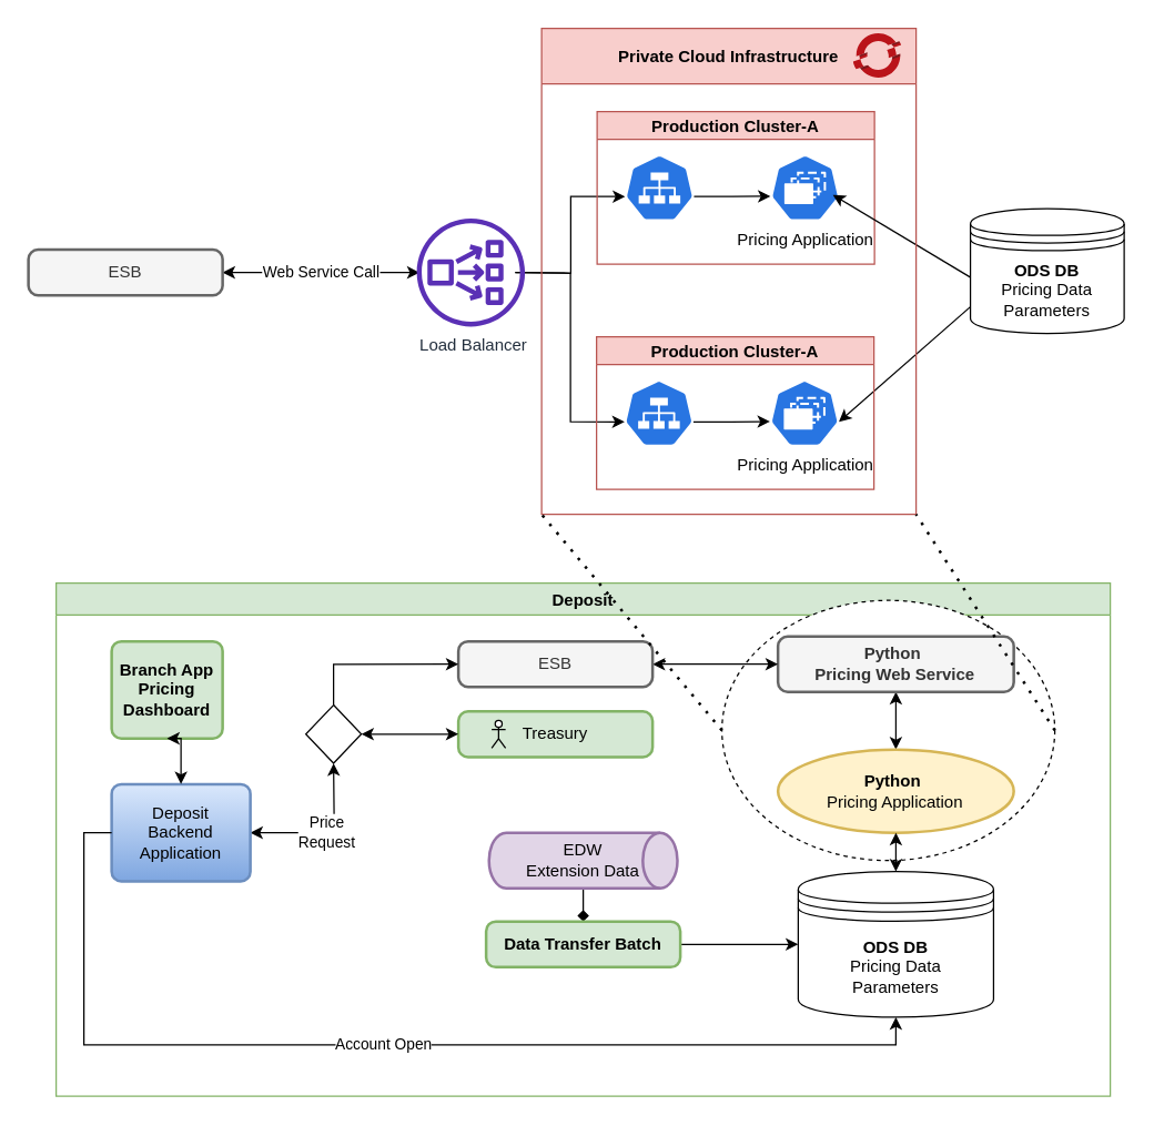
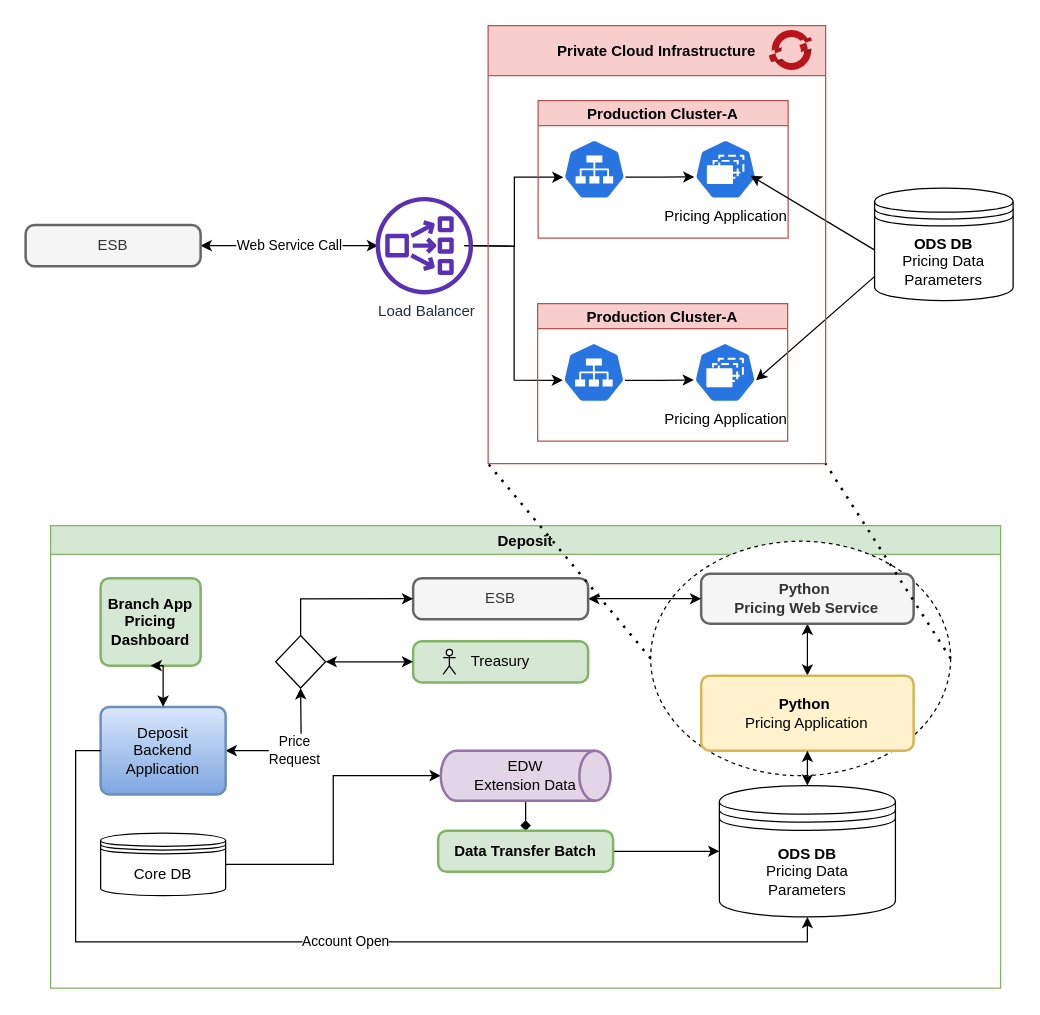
  <mxCell id="0" />
  <mxCell id="1" parent="0" />
  <mxCell id="2" value="Deposit" style="swimlane;fillColor=#d5e8d4;strokeColor=#82b366;startSize=23;" parent="1" vertex="1"><mxGeometry x="40" y="420" width="760" height="370" as="geometry" /></mxCell>
  <mxCell id="3" value="" style="ellipse;whiteSpace=wrap;html=1;dashed=1;" vertex="1" parent="2"><mxGeometry x="480" y="12.47" width="240" height="187.53" as="geometry" /></mxCell>
  <mxCell id="4" style="edgeStyle=orthogonalEdgeStyle;rounded=0;orthogonalLoop=1;jettySize=auto;html=1;exitX=0.5;exitY=1;exitDx=0;exitDy=0;entryX=0.5;entryY=0;entryDx=0;entryDy=0;startArrow=classic;startFill=1;" parent="2" source="5" target="6" edge="1"><mxGeometry relative="1" as="geometry" /></mxCell>
  <mxCell id="5" value="&lt;p style=&quot;margin-top: 0pt ; margin-bottom: 0pt ; margin-left: 0in ; direction: ltr ; unicode-bidi: embed ; word-break: normal&quot;&gt;&lt;b&gt;Python&amp;nbsp;&lt;/b&gt;&lt;/p&gt;&lt;p style=&quot;margin-top: 0pt ; margin-bottom: 0pt ; margin-left: 0in ; direction: ltr ; unicode-bidi: embed ; word-break: normal&quot;&gt;&lt;b&gt;Pricing Web Service&lt;/b&gt;&lt;/p&gt;" style="rounded=1;whiteSpace=wrap;html=1;absoluteArcSize=1;arcSize=14;strokeWidth=2;fillColor=#f5f5f5;strokeColor=#666666;fontColor=#333333;" parent="2" vertex="1"><mxGeometry x="520.42" y="38.47" width="170" height="40" as="geometry" /></mxCell>
- <mxCell id="6" value="&lt;p style=&quot;margin-top: 0pt ; margin-bottom: 0pt ; margin-left: 0in ; direction: ltr ; unicode-bidi: embed ; word-break: normal&quot;&gt;&lt;b&gt;Python&amp;nbsp;&lt;/b&gt;&lt;/p&gt;&lt;p style=&quot;margin-top: 0pt ; margin-bottom: 0pt ; margin-left: 0in ; direction: ltr ; unicode-bidi: embed ; word-break: normal&quot;&gt;Pricing Application&lt;/p&gt;" style="ellipse;whiteSpace=wrap;html=1;absoluteArcSize=1;arcSize=14;strokeWidth=2;fillColor=#fff2cc;strokeColor=#d6b656;" parent="2" vertex="1"><mxGeometry x="520.42" y="120" width="170" height="60" as="geometry" /></mxCell>
+ <mxCell id="6" value="&lt;p style=&quot;margin-top: 0pt ; margin-bottom: 0pt ; margin-left: 0in ; direction: ltr ; unicode-bidi: embed ; word-break: normal&quot;&gt;&lt;b&gt;Python&amp;nbsp;&lt;/b&gt;&lt;/p&gt;&lt;p style=&quot;margin-top: 0pt ; margin-bottom: 0pt ; margin-left: 0in ; direction: ltr ; unicode-bidi: embed ; word-break: normal&quot;&gt;Pricing Application&lt;/p&gt;" style="rounded=1;whiteSpace=wrap;html=1;absoluteArcSize=1;arcSize=14;strokeWidth=2;fillColor=#fff2cc;strokeColor=#d6b656;" parent="2" vertex="1"><mxGeometry x="520.42" y="120" width="170" height="60" as="geometry" /></mxCell>
  <mxCell id="7" style="edgeStyle=orthogonalEdgeStyle;rounded=0;orthogonalLoop=1;jettySize=auto;html=1;exitX=0.5;exitY=0;exitDx=0;exitDy=0;entryX=0.5;entryY=1;entryDx=0;entryDy=0;startArrow=classic;startFill=1;" parent="2" source="8" target="6" edge="1"><mxGeometry relative="1" as="geometry" /></mxCell>
  <mxCell id="8" value="&lt;b&gt;ODS DB&lt;br&gt;&lt;/b&gt;Pricing Data&lt;br&gt;Parameters" style="shape=datastore;whiteSpace=wrap;html=1;" parent="2" vertex="1"><mxGeometry x="535" y="208" width="140.84" height="105" as="geometry" /></mxCell>
  <mxCell id="9" value="&lt;b&gt;Branch App&lt;br&gt;Pricing Dashboard&lt;/b&gt;" style="rounded=1;whiteSpace=wrap;html=1;absoluteArcSize=1;arcSize=14;strokeWidth=2;fillColor=#d5e8d4;strokeColor=#82b366;" parent="2" vertex="1"><mxGeometry x="40" y="42" width="80" height="70" as="geometry" /></mxCell>
  <mxCell id="10" value="Price&lt;br&gt;Request" style="edgeStyle=orthogonalEdgeStyle;rounded=0;orthogonalLoop=1;jettySize=auto;html=1;exitX=1;exitY=0.5;exitDx=0;exitDy=0;startArrow=classic;startFill=1;" parent="2" source="11" edge="1"><mxGeometry relative="1" as="geometry"><mxPoint x="200" y="130" as="targetPoint" /></mxGeometry></mxCell>
  <mxCell id="11" value="Deposit &lt;br&gt;Backend&lt;br&gt;Application" style="rounded=1;whiteSpace=wrap;html=1;absoluteArcSize=1;arcSize=14;strokeWidth=2;gradientColor=#7ea6e0;fillColor=#dae8fc;strokeColor=#6c8ebf;" parent="2" vertex="1"><mxGeometry x="40" y="145" width="100" height="70" as="geometry" /></mxCell>
  <mxCell id="12" style="edgeStyle=orthogonalEdgeStyle;rounded=0;orthogonalLoop=1;jettySize=auto;html=1;exitX=0.5;exitY=1;exitDx=0;exitDy=0;entryX=0.5;entryY=0;entryDx=0;entryDy=0;startArrow=classic;startFill=1;" parent="2" source="9" target="11" edge="1"><mxGeometry relative="1" as="geometry" /></mxCell>
  <mxCell id="13" style="edgeStyle=orthogonalEdgeStyle;rounded=0;orthogonalLoop=1;jettySize=auto;html=1;exitX=1;exitY=0.5;exitDx=0;exitDy=0;entryX=0;entryY=0.5;entryDx=0;entryDy=0;startArrow=classic;startFill=1;" parent="2" source="14" target="5" edge="1"><mxGeometry relative="1" as="geometry" /></mxCell>
  <mxCell id="14" value="&lt;p style=&quot;margin-top: 0pt ; margin-bottom: 0pt ; margin-left: 0in ; direction: ltr ; unicode-bidi: embed ; word-break: normal&quot;&gt;&lt;span&gt;ESB&lt;/span&gt;&lt;/p&gt;" style="rounded=1;whiteSpace=wrap;html=1;absoluteArcSize=1;arcSize=14;strokeWidth=2;fontStyle=0;fillColor=#f5f5f5;strokeColor=#666666;fontColor=#333333;" parent="2" vertex="1"><mxGeometry x="290.0" y="42" width="140" height="32.94" as="geometry" /></mxCell>
  <mxCell id="15" value="Account Open" style="edgeStyle=orthogonalEdgeStyle;rounded=0;orthogonalLoop=1;jettySize=auto;html=1;entryX=0.5;entryY=1;entryDx=0;entryDy=0;startArrow=none;startFill=0;exitX=0;exitY=0.5;exitDx=0;exitDy=0;" parent="2" source="11" target="8" edge="1"><mxGeometry relative="1" as="geometry"><mxPoint x="80" y="370" as="sourcePoint" /></mxGeometry></mxCell>
+ <mxCell id="16" style="edgeStyle=orthogonalEdgeStyle;rounded=0;orthogonalLoop=1;jettySize=auto;html=1;exitX=1;exitY=0.5;exitDx=0;exitDy=0;entryX=0;entryY=0.5;entryDx=0;entryDy=0;entryPerimeter=0;startArrow=none;startFill=0;" parent="2" source="17" target="21" edge="1"><mxGeometry relative="1" as="geometry" /></mxCell>
+ <mxCell id="17" value="Core DB" style="shape=datastore;whiteSpace=wrap;html=1;" parent="2" vertex="1"><mxGeometry x="40" y="246" width="100" height="50" as="geometry" /></mxCell>
  <mxCell id="18" value="&lt;br&gt;" style="edgeStyle=orthogonalEdgeStyle;rounded=0;orthogonalLoop=1;jettySize=auto;html=1;entryX=0.5;entryY=0;entryDx=0;entryDy=0;startArrow=none;startFill=0;exitX=0.5;exitY=1;exitDx=0;exitDy=0;exitPerimeter=0;endArrow=diamond;" parent="2" source="21" target="20" edge="1"><mxGeometry relative="1" as="geometry"><mxPoint x="336" y="240" as="sourcePoint" /></mxGeometry></mxCell>
  <mxCell id="19" style="edgeStyle=orthogonalEdgeStyle;rounded=0;orthogonalLoop=1;jettySize=auto;html=1;exitX=1;exitY=0.5;exitDx=0;exitDy=0;entryX=0;entryY=0.5;entryDx=0;entryDy=0;startArrow=none;startFill=0;" parent="2" source="20" target="8" edge="1"><mxGeometry relative="1" as="geometry" /></mxCell>
  <mxCell id="20" value="&lt;p style=&quot;margin-top: 0pt ; margin-bottom: 0pt ; margin-left: 0in ; direction: ltr ; unicode-bidi: embed ; word-break: normal&quot;&gt;&lt;span&gt;Data Transfer Batch&lt;/span&gt;&lt;/p&gt;" style="rounded=1;whiteSpace=wrap;html=1;absoluteArcSize=1;arcSize=14;strokeWidth=2;fontStyle=1;fillColor=#d5e8d4;strokeColor=#82b366;" parent="2" vertex="1"><mxGeometry x="310" y="244.03" width="140" height="32.94" as="geometry" /></mxCell>
  <mxCell id="21" value="EDW &lt;br&gt;Extension Data" style="strokeWidth=2;html=1;shape=mxgraph.flowchart.direct_data;whiteSpace=wrap;fillColor=#e1d5e7;strokeColor=#9673a6;" parent="2" vertex="1"><mxGeometry x="312.08" y="180" width="135.83" height="40" as="geometry" /></mxCell>
  <mxCell id="22" value="Treasury" style="rounded=1;whiteSpace=wrap;html=1;absoluteArcSize=1;arcSize=14;strokeWidth=2;fontStyle=0;fillColor=#d5e8d4;strokeColor=#82b366;" parent="2" vertex="1"><mxGeometry x="290.0" y="92.47" width="140" height="32.94" as="geometry" /></mxCell>
  <mxCell id="23" style="edgeStyle=orthogonalEdgeStyle;rounded=0;orthogonalLoop=1;jettySize=auto;html=1;exitX=0.5;exitY=0;exitDx=0;exitDy=0;entryX=0;entryY=0.5;entryDx=0;entryDy=0;" parent="2" source="25" target="14" edge="1"><mxGeometry relative="1" as="geometry" /></mxCell>
  <mxCell id="24" style="edgeStyle=orthogonalEdgeStyle;rounded=0;orthogonalLoop=1;jettySize=auto;html=1;entryX=0;entryY=0.5;entryDx=0;entryDy=0;startArrow=classic;startFill=1;" parent="2" source="25" target="22" edge="1"><mxGeometry relative="1" as="geometry" /></mxCell>
  <mxCell id="25" value="" style="rhombus;whiteSpace=wrap;html=1;" parent="2" vertex="1"><mxGeometry x="180" y="87.94" width="40" height="42" as="geometry" /></mxCell>
  <mxCell id="26" value="" style="shape=umlActor;verticalLabelPosition=bottom;verticalAlign=top;html=1;outlineConnect=0;" parent="2" vertex="1"><mxGeometry x="314" y="98.94" width="10" height="20" as="geometry" /></mxCell>
  <mxCell id="27" style="edgeStyle=orthogonalEdgeStyle;rounded=0;orthogonalLoop=1;jettySize=auto;html=1;entryX=0.005;entryY=0.63;entryDx=0;entryDy=0;entryPerimeter=0;" edge="1" parent="1" target="31"><mxGeometry relative="1" as="geometry"><mxPoint x="371" y="196" as="sourcePoint" /></mxGeometry></mxCell>
  <mxCell id="28" style="edgeStyle=orthogonalEdgeStyle;rounded=0;orthogonalLoop=1;jettySize=auto;html=1;entryX=0.005;entryY=0.63;entryDx=0;entryDy=0;entryPerimeter=0;" edge="1" parent="1" target="42"><mxGeometry relative="1" as="geometry"><mxPoint x="371" y="196" as="sourcePoint" /><mxPoint x="455.25" y="290.24" as="targetPoint" /></mxGeometry></mxCell>
  <mxCell id="29" value="Production Cluster-A" style="swimlane;startSize=20;fillColor=#f8cecc;strokeColor=#b85450;" vertex="1" parent="1"><mxGeometry x="430" y="80" width="200" height="110" as="geometry" /></mxCell>
  <mxCell id="30" style="edgeStyle=orthogonalEdgeStyle;rounded=0;orthogonalLoop=1;jettySize=auto;html=1;exitX=0.995;exitY=0.63;exitDx=0;exitDy=0;exitPerimeter=0;" edge="1" parent="29" source="31"><mxGeometry relative="1" as="geometry"><mxPoint x="125" y="61" as="targetPoint" /></mxGeometry></mxCell>
  <mxCell id="31" value="" style="html=1;dashed=0;whitespace=wrap;fillColor=#2875E2;strokeColor=#ffffff;points=[[0.005,0.63,0],[0.1,0.2,0],[0.9,0.2,0],[0.5,0,0],[0.995,0.63,0],[0.72,0.99,0],[0.5,1,0],[0.28,0.99,0]];shape=mxgraph.kubernetes.icon;prIcon=svc" vertex="1" parent="29"><mxGeometry x="20" y="31" width="50" height="48" as="geometry" /></mxCell>
  <mxCell id="32" value="Pricing Application" style="html=1;dashed=0;whitespace=wrap;fillColor=#2875E2;strokeColor=#ffffff;points=[[0.005,0.63,0],[0.1,0.2,0],[0.9,0.2,0],[0.5,0,0],[0.995,0.63,0],[0.72,0.99,0],[0.5,1,0],[0.28,0.99,0]];shape=mxgraph.kubernetes.icon;prIcon=rs;labelPosition=center;verticalLabelPosition=bottom;align=center;verticalAlign=top;" vertex="1" parent="29"><mxGeometry x="125" y="31" width="50" height="48" as="geometry" /></mxCell>
  <mxCell id="33" value="" style="endArrow=classic;html=1;" edge="1" parent="1"><mxGeometry width="50" height="50" relative="1" as="geometry"><mxPoint x="700" y="200" as="sourcePoint" /><mxPoint x="600" y="140" as="targetPoint" /></mxGeometry></mxCell>
  <mxCell id="34" value="" style="endArrow=classic;html=1;entryX=0.995;entryY=0.63;entryDx=0;entryDy=0;entryPerimeter=0;" edge="1" parent="1" target="43"><mxGeometry width="50" height="50" relative="1" as="geometry"><mxPoint x="700" y="220" as="sourcePoint" /><mxPoint x="609.75" y="290.24" as="targetPoint" /></mxGeometry></mxCell>
  <mxCell id="35" value="&lt;b&gt;ODS DB&lt;br&gt;&lt;/b&gt;Pricing Data&lt;br&gt;Parameters" style="shape=datastore;whiteSpace=wrap;html=1;" vertex="1" parent="1"><mxGeometry x="699.16" y="150" width="110.84" height="90" as="geometry" /></mxCell>
  <mxCell id="36" value="Web Service Call" style="endArrow=classic;html=1;entryX=0;entryY=0.5;entryDx=0;entryDy=0;entryPerimeter=0;startArrow=classic;startFill=1;exitX=1;exitY=0.5;exitDx=0;exitDy=0;" edge="1" parent="1" source="37"><mxGeometry width="50" height="50" relative="1" as="geometry"><mxPoint x="210" y="200" as="sourcePoint" /><mxPoint x="302" y="196" as="targetPoint" /></mxGeometry></mxCell>
  <mxCell id="37" value="&lt;p style=&quot;margin-top: 0pt ; margin-bottom: 0pt ; margin-left: 0in ; direction: ltr ; unicode-bidi: embed ; word-break: normal&quot;&gt;&lt;span&gt;ESB&lt;/span&gt;&lt;/p&gt;" style="rounded=1;whiteSpace=wrap;html=1;absoluteArcSize=1;arcSize=14;strokeWidth=2;fontStyle=0;fillColor=#f5f5f5;strokeColor=#666666;fontColor=#333333;" vertex="1" parent="1"><mxGeometry x="20" y="179.53" width="140" height="32.94" as="geometry" /></mxCell>
  <mxCell id="38" value="Private Cloud Infrastructure" style="swimlane;fillColor=#f8cecc;strokeColor=#b85450;startSize=40;" vertex="1" parent="1"><mxGeometry x="390" y="20" width="270" height="350.47" as="geometry" /></mxCell>
  <mxCell id="39" value="" style="aspect=fixed;html=1;points=[];align=center;image;fontSize=12;image=img/lib/mscae/OpenShift.svg;" vertex="1" parent="38"><mxGeometry x="225" y="4" width="34.78" height="32" as="geometry" /></mxCell>
  <mxCell id="40" value="Production Cluster-A" style="swimlane;startSize=20;fillColor=#f8cecc;strokeColor=#b85450;" vertex="1" parent="38"><mxGeometry x="39.61" y="222.47" width="200" height="110" as="geometry" /></mxCell>
  <mxCell id="41" style="edgeStyle=orthogonalEdgeStyle;rounded=0;orthogonalLoop=1;jettySize=auto;html=1;exitX=0.995;exitY=0.63;exitDx=0;exitDy=0;exitPerimeter=0;" edge="1" parent="40" source="42"><mxGeometry relative="1" as="geometry"><mxPoint x="125" y="61" as="targetPoint" /></mxGeometry></mxCell>
  <mxCell id="42" value="" style="html=1;dashed=0;whitespace=wrap;fillColor=#2875E2;strokeColor=#ffffff;points=[[0.005,0.63,0],[0.1,0.2,0],[0.9,0.2,0],[0.5,0,0],[0.995,0.63,0],[0.72,0.99,0],[0.5,1,0],[0.28,0.99,0]];shape=mxgraph.kubernetes.icon;prIcon=svc" vertex="1" parent="40"><mxGeometry x="20" y="31" width="50" height="48" as="geometry" /></mxCell>
  <mxCell id="43" value="Pricing Application" style="html=1;dashed=0;whitespace=wrap;fillColor=#2875E2;strokeColor=#ffffff;points=[[0.005,0.63,0],[0.1,0.2,0],[0.9,0.2,0],[0.5,0,0],[0.995,0.63,0],[0.72,0.99,0],[0.5,1,0],[0.28,0.99,0]];shape=mxgraph.kubernetes.icon;prIcon=rs;labelPosition=center;verticalLabelPosition=bottom;align=center;verticalAlign=top;" vertex="1" parent="40"><mxGeometry x="125" y="31" width="50" height="48" as="geometry" /></mxCell>
  <mxCell id="44" value="" style="endArrow=none;dashed=1;html=1;dashPattern=1 3;strokeWidth=2;entryX=0;entryY=1;entryDx=0;entryDy=0;exitX=0;exitY=0.5;exitDx=0;exitDy=0;" edge="1" parent="1" source="3" target="38"><mxGeometry width="50" height="50" relative="1" as="geometry"><mxPoint x="560" y="590" as="sourcePoint" /><mxPoint x="430" y="210" as="targetPoint" /></mxGeometry></mxCell>
  <mxCell id="45" value="" style="endArrow=none;dashed=1;html=1;dashPattern=1 3;strokeWidth=2;entryX=1;entryY=1;entryDx=0;entryDy=0;exitX=1;exitY=0.5;exitDx=0;exitDy=0;" edge="1" parent="1" source="3" target="38"><mxGeometry width="50" height="50" relative="1" as="geometry"><mxPoint x="750" y="590" as="sourcePoint" /><mxPoint x="430" y="210" as="targetPoint" /></mxGeometry></mxCell>
  <mxCell id="46" value="&amp;nbsp;Load Balancer" style="outlineConnect=0;fontColor=#232F3E;gradientColor=none;fillColor=#5A30B5;strokeColor=none;dashed=0;verticalLabelPosition=bottom;verticalAlign=top;align=center;html=1;fontSize=12;fontStyle=0;aspect=fixed;pointerEvents=1;shape=mxgraph.aws4.network_load_balancer;" vertex="1" parent="1"><mxGeometry x="300" y="157" width="78" height="78" as="geometry" /></mxCell>
